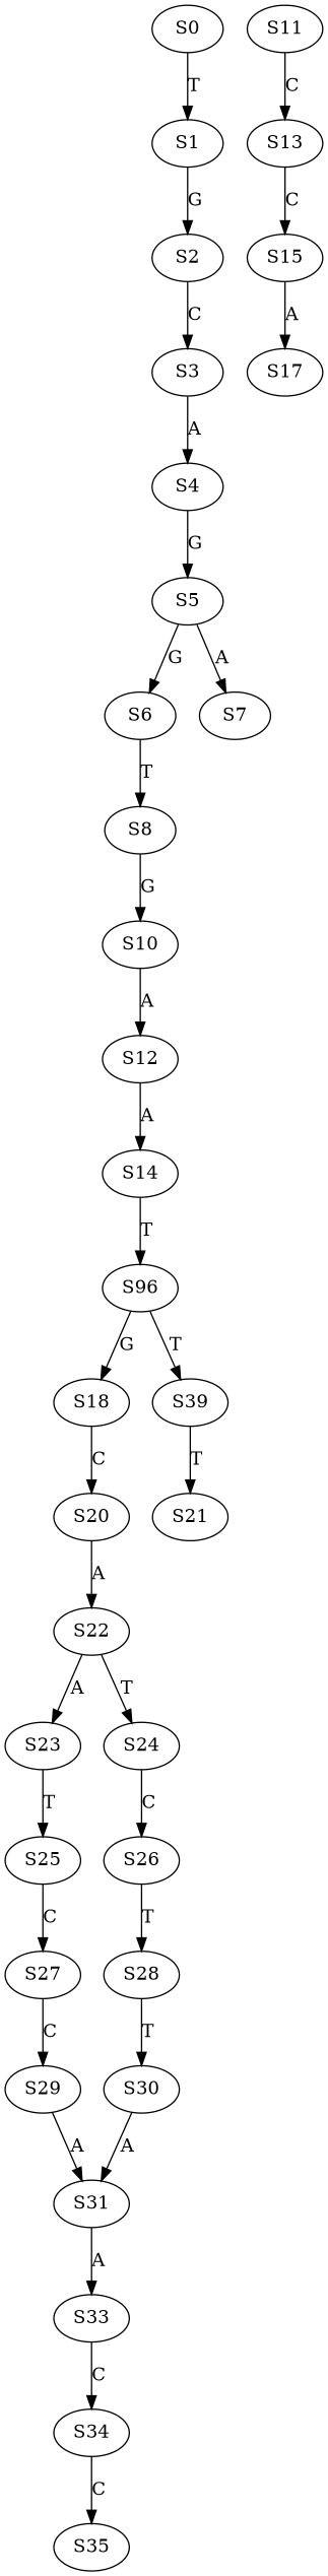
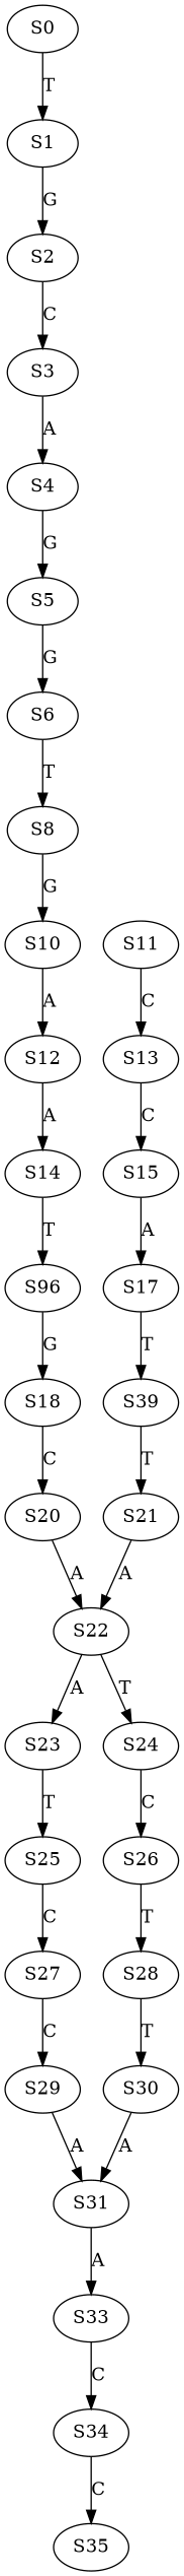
  strict digraph {
    S0
    S1
    S2
    S3
    S4
    S5
    S6
-   S7
    S8
    S10
    S12
    S11
    S13
    S14
    S15
    n16 [label=S96]
    S17
    S18
    n19 [label=S39]
    S20
    S21
    S22
    S23
    S24
    S25
    S26
    S27
    S28
    S29
    S30
    S31
    S33
    S34
    S35
    S0 -> S1 [label=T]
    S1 -> S2 [label=G]
    S2 -> S3 [label=C]
    S3 -> S4 [label=A]
    S4 -> S5 [label=G]
    S5 -> S6 [label=G]
-   S5 -> S7 [label=A]
    S6 -> S8 [label=T]
    S8 -> S10 [label=G]
    S10 -> S12 [label=A]
    S12 -> S14 [label=A]
    S11 -> S13 [label=C]
    S13 -> S15 [label=C]
    S14 -> n16 [label=T]
    S15 -> S17 [label=A]
    n16 -> S18 [label=G]
-   n16 -> n19 [label=T]
+   S17 -> n19 [label=T]
    S18 -> S20 [label=C]
    n19 -> S21 [label=T]
    S20 -> S22 [label=A]
+   S21 -> S22 [label=A]
    S22 -> S23 [label=A]
    S22 -> S24 [label=T]
    S23 -> S25 [label=T]
    S24 -> S26 [label=C]
    S25 -> S27 [label=C]
    S26 -> S28 [label=T]
    S27 -> S29 [label=C]
    S28 -> S30 [label=T]
    S29 -> S31 [label=A]
    S30 -> S31 [label=A]
    S31 -> S33 [label=A]
    S33 -> S34 [label=C]
    S34 -> S35 [label=C]
  }
